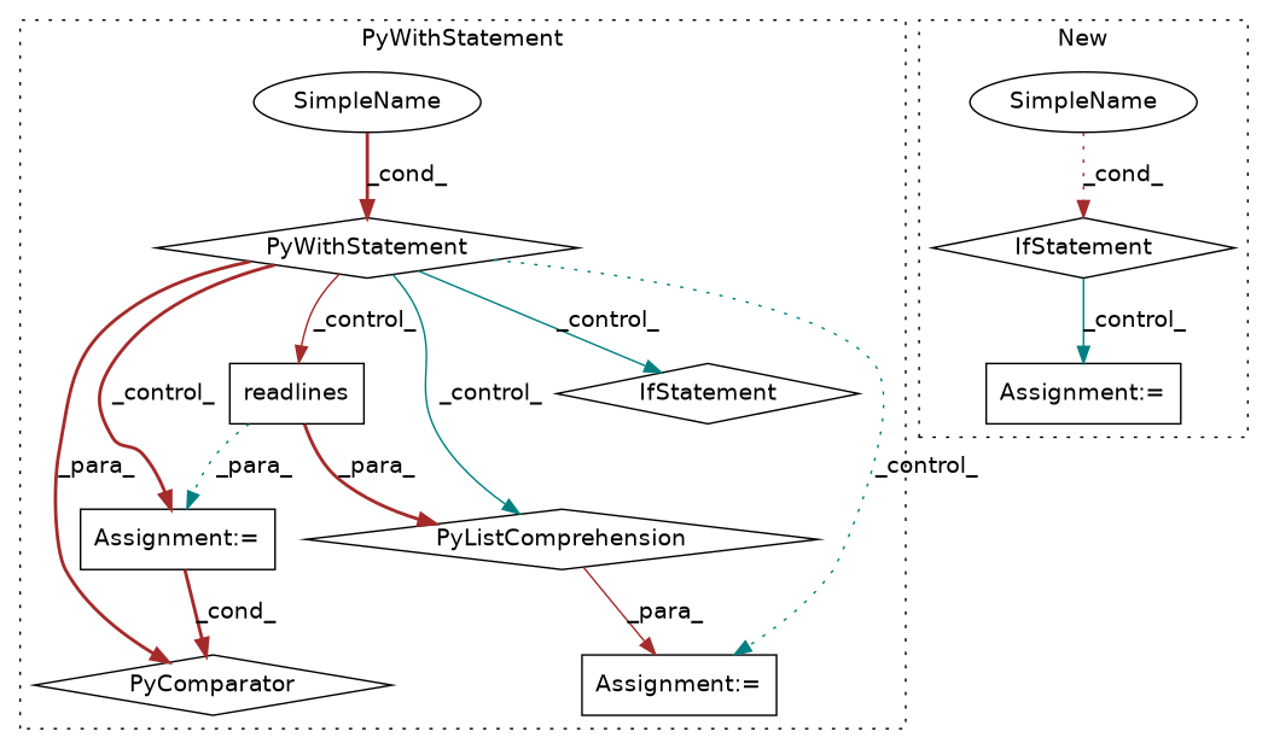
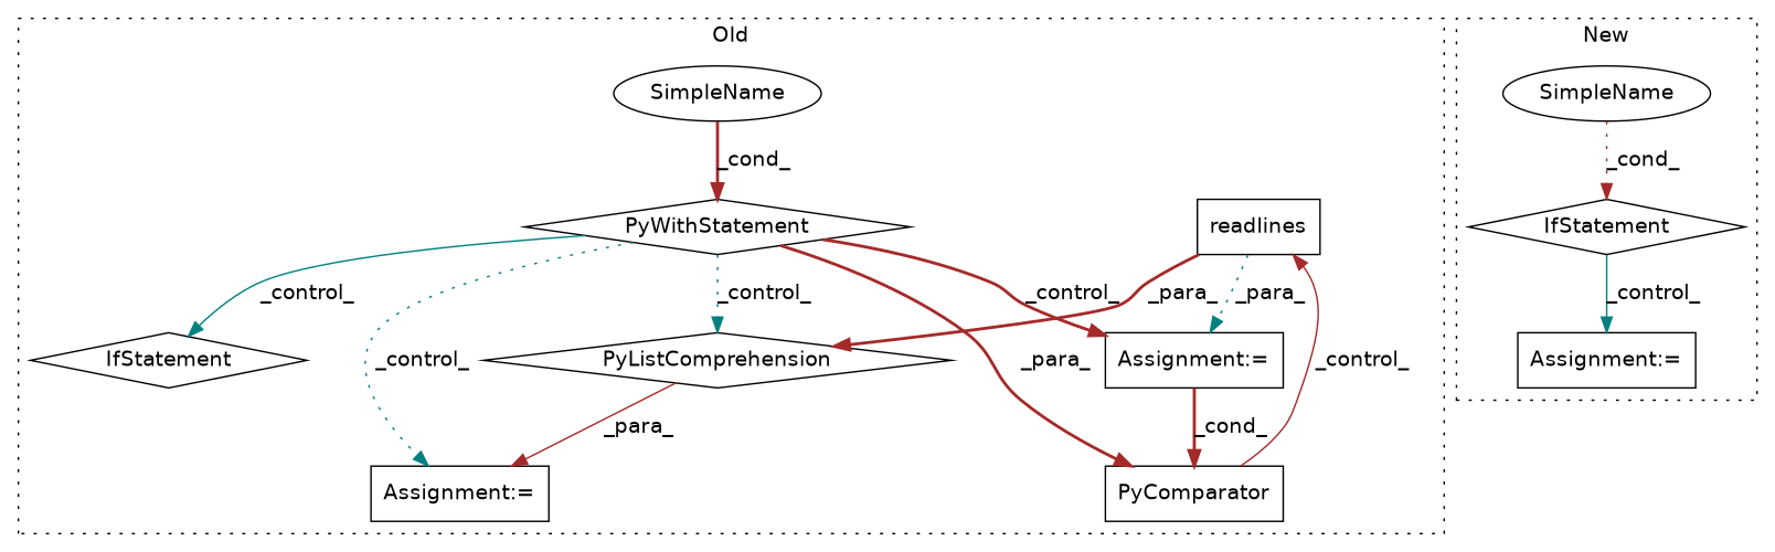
  digraph {
    fontname="DejaVu Sans"
    node [a=7 fontname="DejaVu Sans" shape=diamond]
    edge [color=brown fontname="DejaVu Sans" style=bold]
    n1 [a=32 l=11 label=readlines s=10231 shape=box]
    n2 [l=1 label="Assignment:=" s=10228 shape=box]
-   n3 [a=113 l=32 label=PyComparator s=11226]
+   n3 [a=113 l=32 label=PyComparator s=11226 shape=box]
    n4 [l=16 label="Assignment:=" s=11110 shape=box]
    n5 [a=42 label=SimpleName shape=ellipse]
    n6 [a=25 l=32 label=IfStatement s=11226]
    n7 [a=104 l="10,2" label=PyWithStatement s="10138,10195"]
    n8 [a=109 l=140 label=PyListComprehension s=11126]
    n9 [a=25 l="4,2" label=IfStatement s="10289,10333"]
    n10 [l=1 label="Assignment:=" s=10353 shape=box]
    n11 [a=42 label=SimpleName shape=ellipse]
    subgraph cluster_1 {
-     label=PyWithStatement
+     label=Old
      style=dotted
      n1
      n2
      n3
      n4
      n5
      n6
      n7
      n8
    }
    subgraph cluster_2 {
      label=New
      style=dotted
      n9
      n10
      n11
    }
    n1 -> n2 [color=teal label=_para_ style=dotted]
    n1 -> n8 [label=_para_]
    n2 -> n3 [label=_cond_]
    n5 -> n7 [label=_cond_]
-   n7 -> n1 [label=_control_ style=solid]
+   n3 -> n1 [label=_control_ style=solid]
    n7 -> n2 [label=_control_]
    n7 -> n3 [label=_para_]
    n7 -> n4 [color=teal label=_control_ style=dotted]
    n7 -> n6 [color=teal label=_control_ style=solid]
-   n7 -> n8 [color=teal label=_control_ style=solid]
+   n7 -> n8 [color=teal label=_control_ style=dotted]
    n8 -> n4 [label=_para_ style=solid]
    n9 -> n10 [color=teal label=_control_ style=solid]
    n11 -> n9 [label=_cond_ style=dotted]
  }
